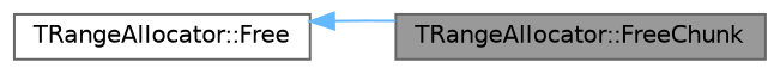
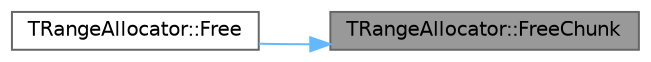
  digraph {
    rankdir=RL
    node [fontname=Helvetica fontsize=10 shape=box style=filled]
    n1 [color=gray40 fillcolor=grey60 fontcolor=black height=0.2 label="TRangeAllocator::FreeChunk" width=0.4]
    n2 [color=grey40 fillcolor=white height=0.2 label="TRangeAllocator::Free" width=0.4]
-   n2 -> n1 [color=steelblue1 dir=back fontname=Helvetica fontsize=10 labelfontname=Helvetica labelfontsize=10 style=solid]
+   n1 -> n2 [color=steelblue1 dir=back fontname=Helvetica fontsize=10 labelfontname=Helvetica labelfontsize=10 style=solid]
  }
